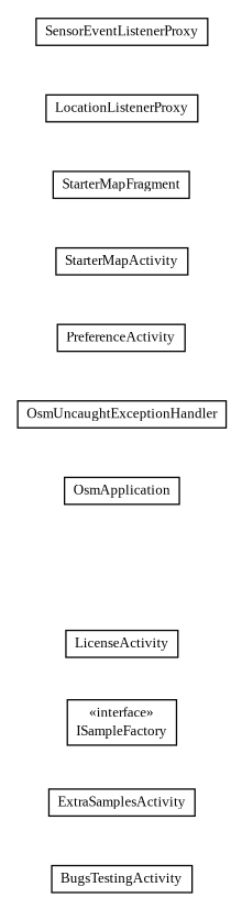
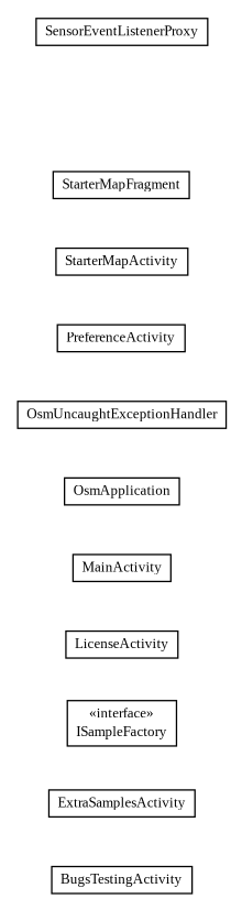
  digraph {
    nodesep=0.25
    ranksep=0.5
    rankdir=LR
    fontname="Liberation Serif"
    node [fontcolor=black fontname="Liberation Serif" fontsize=10.0 shape=plaintext]
    n1 [label=<<table title="org.osmdroid.BugsTestingActivity" border="0" cellborder="1" cellspacing="0" cellpadding="2" port="p" href="./BugsTestingActivity.html"> 		<tr><td><table border="0" cellspacing="0" cellpadding="1"> <tr><td align="center" balign="center"> BugsTestingActivity </td></tr> 		</table></td></tr> 		</table>>]
    n2 [label=<<table title="org.osmdroid.ExtraSamplesActivity" border="0" cellborder="1" cellspacing="0" cellpadding="2" port="p" href="./ExtraSamplesActivity.html"> 		<tr><td><table border="0" cellspacing="0" cellpadding="1"> <tr><td align="center" balign="center"> ExtraSamplesActivity </td></tr> 		</table></td></tr> 		</table>>]
    n3 [label=<<table title="org.osmdroid.ISampleFactory" border="0" cellborder="1" cellspacing="0" cellpadding="2" port="p" href="./ISampleFactory.html"> 		<tr><td><table border="0" cellspacing="0" cellpadding="1"> <tr><td align="center" balign="center"> &#171;interface&#187; </td></tr> <tr><td align="center" balign="center"> ISampleFactory </td></tr> 		</table></td></tr> 		</table>>]
    n4 [label=<<table title="org.osmdroid.LicenseActivity" border="0" cellborder="1" cellspacing="0" cellpadding="2" port="p" href="./LicenseActivity.html"> 		<tr><td><table border="0" cellspacing="0" cellpadding="1"> <tr><td align="center" balign="center"> LicenseActivity </td></tr> 		</table></td></tr> 		</table>>]
+   n5 [label=<<table title="org.osmdroid.MainActivity" border="0" cellborder="1" cellspacing="0" cellpadding="2" port="p" href="./MainActivity.html"> 		<tr><td><table border="0" cellspacing="0" cellpadding="1"> <tr><td align="center" balign="center"> MainActivity </td></tr> 		</table></td></tr> 		</table>>]
    n6 [label=<<table title="org.osmdroid.OsmApplication" border="0" cellborder="1" cellspacing="0" cellpadding="2" port="p" href="./OsmApplication.html"> 		<tr><td><table border="0" cellspacing="0" cellpadding="1"> <tr><td align="center" balign="center"> OsmApplication </td></tr> 		</table></td></tr> 		</table>>]
    n7 [label=<<table title="org.osmdroid.OsmApplication.OsmUncaughtExceptionHandler" border="0" cellborder="1" cellspacing="0" cellpadding="2" port="p" href="./OsmApplication.OsmUncaughtExceptionHandler.html"> 		<tr><td><table border="0" cellspacing="0" cellpadding="1"> <tr><td align="center" balign="center"> OsmUncaughtExceptionHandler </td></tr> 		</table></td></tr> 		</table>>]
    n8 [label=<<table title="org.osmdroid.PreferenceActivity" border="0" cellborder="1" cellspacing="0" cellpadding="2" port="p" href="./PreferenceActivity.html"> 		<tr><td><table border="0" cellspacing="0" cellpadding="1"> <tr><td align="center" balign="center"> PreferenceActivity </td></tr> 		</table></td></tr> 		</table>>]
    n9 [label=<<table title="org.osmdroid.StarterMapActivity" border="0" cellborder="1" cellspacing="0" cellpadding="2" port="p" href="./StarterMapActivity.html"> 		<tr><td><table border="0" cellspacing="0" cellpadding="1"> <tr><td align="center" balign="center"> StarterMapActivity </td></tr> 		</table></td></tr> 		</table>>]
    n10 [label=<<table title="org.osmdroid.StarterMapFragment" border="0" cellborder="1" cellspacing="0" cellpadding="2" port="p" href="./StarterMapFragment.html"> 		<tr><td><table border="0" cellspacing="0" cellpadding="1"> <tr><td align="center" balign="center"> StarterMapFragment </td></tr> 		</table></td></tr> 		</table>>]
-   n11 [label=<<table title="org.osmdroid.LocationListenerProxy" border="0" cellborder="1" cellspacing="0" cellpadding="2" port="p" href="./LocationListenerProxy.html"> 		<tr><td><table border="0" cellspacing="0" cellpadding="1"> <tr><td align="center" balign="center"> LocationListenerProxy </td></tr> 		</table></td></tr> 		</table>>]
    n12 [label=<<table title="org.osmdroid.SensorEventListenerProxy" border="0" cellborder="1" cellspacing="0" cellpadding="2" port="p" href="./SensorEventListenerProxy.html"> 		<tr><td><table border="0" cellspacing="0" cellpadding="1"> <tr><td align="center" balign="center"> SensorEventListenerProxy </td></tr> 		</table></td></tr> 		</table>>]
  }
